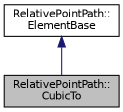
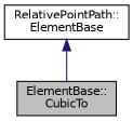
  digraph {
    node [color=black fontname=Helvetica fontsize=10 shape=record]
-   n1 [fillcolor=grey75 fontcolor=black height=0.2 label="RelativePointPath::\lCubicTo" style=filled width=0.4]
+   n1 [fillcolor=grey75 fontcolor=black height=0.2 label="ElementBase::\lCubicTo" style=filled width=0.4]
    n2 [height=0.2 label="RelativePointPath::\lElementBase" width=0.4]
    n2 -> n1 [color=midnightblue dir=back fontname=Helvetica fontsize=10 labelfontname=Helvetica labelfontsize=10 style=solid]
  }
